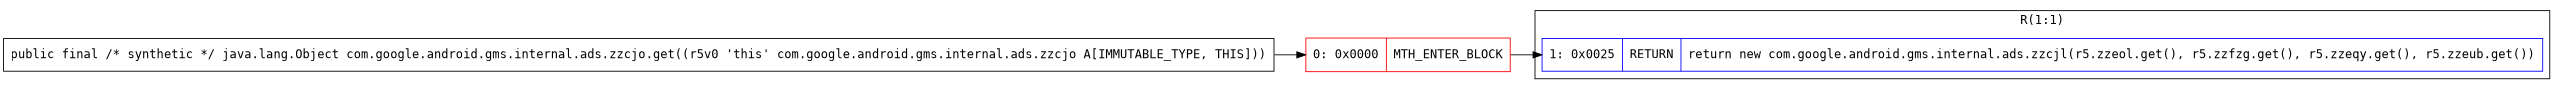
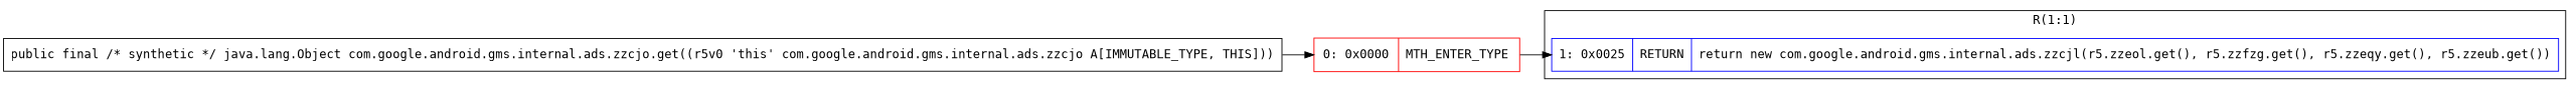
  digraph {
    rankdir=LR
    fontname="DejaVu Sans Mono"
    node [shape=record fontname="DejaVu Sans Mono"]
    edge [fontname="DejaVu Sans Mono"]
    n1 [color=blue label="{1\:\ 0x0025|RETURN\l|return new com.google.android.gms.internal.ads.zzcjl(r5.zzeol.get(), r5.zzfzg.get(), r5.zzeqy.get(), r5.zzeub.get())\l}"]
-   n2 [color=red label="{0\:\ 0x0000|MTH_ENTER_BLOCK\l}"]
+   n2 [color=red label="{0\:\ 0x0000|MTH_ENTER_TYPE\l}"]
    n3 [label="{public final \/* synthetic *\/ java.lang.Object com.google.android.gms.internal.ads.zzcjo.get((r5v0 'this' com.google.android.gms.internal.ads.zzcjo A[IMMUTABLE_TYPE, THIS])) }"]
    subgraph cluster_1 {
      label="R(1:1)"
      n1
    }
    n2 -> n1
    n3 -> n2
  }
